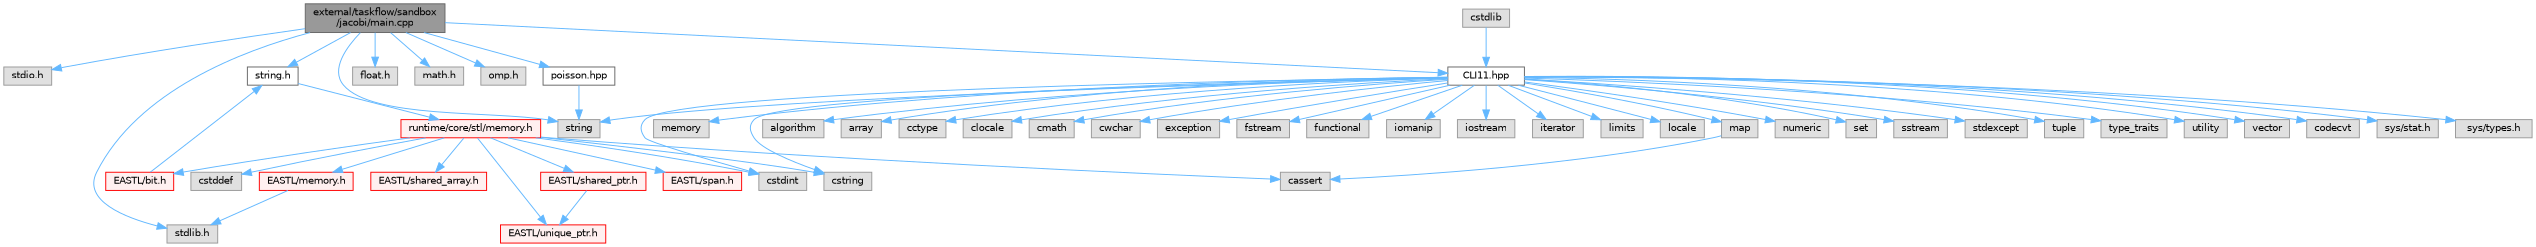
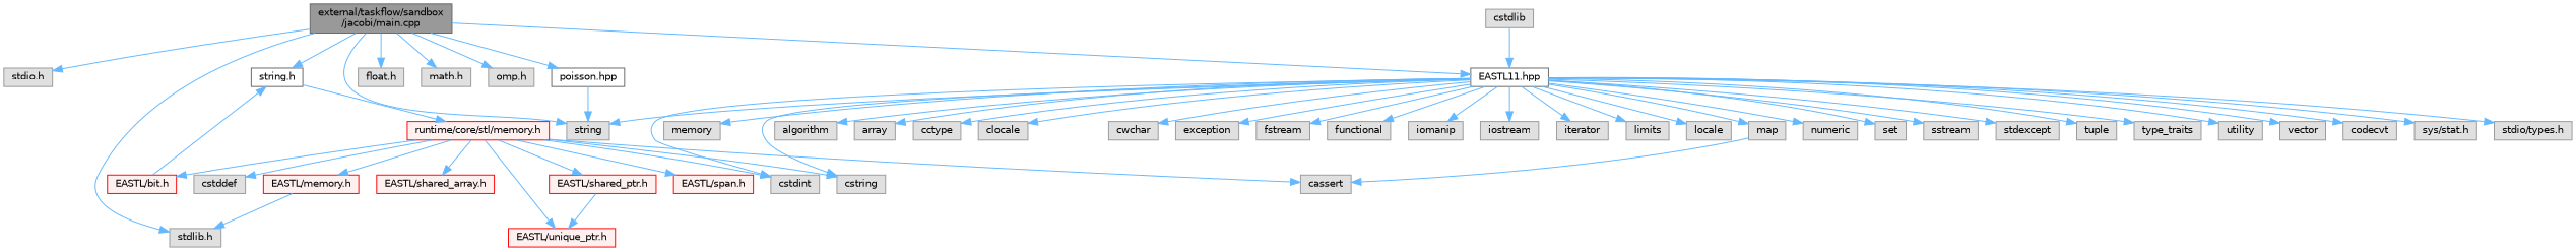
  digraph {
    node [color=grey60 fillcolor="#E0E0E0" fontname=Helvetica fontsize=10 shape=box style=filled]
    edge [color=steelblue1 fontname=Helvetica fontsize=10 labelfontname=Helvetica labelfontsize=10 style=solid]
    n1 [color=gray40 fillcolor=grey60 fontcolor=black height=0.2 label="external/taskflow/sandbox\l/jacobi/main.cpp" width=0.4]
    n2 [height=0.2 label="stdio.h" width=0.4]
    n3 [height=0.2 label="stdlib.h" width=0.4]
    n4 [color=grey40 fillcolor=white height=0.2 label="string.h" width=0.4]
    n5 [height=0.2 label=string width=0.4]
    n6 [height=0.2 label="float.h" width=0.4]
    n7 [height=0.2 label="math.h" width=0.4]
-   n8 [color=grey40 fillcolor=white height=0.2 label="CLI11.hpp" width=0.4]
+   n8 [color=grey40 fillcolor=white height=0.2 label="EASTL11.hpp" width=0.4]
    n9 [height=0.2 label="omp.h" width=0.4]
    n10 [color=grey40 fillcolor=white height=0.2 label="poisson.hpp" width=0.4]
    n11 [color=red fillcolor="#FFF0F0" height=0.2 label="runtime/core/stl/memory.h" width=0.4]
    n12 [height=0.2 label=cstdint width=0.4]
    n13 [height=0.2 label=memory width=0.4]
    n14 [height=0.2 label=cstring width=0.4]
    n15 [height=0.2 label=algorithm width=0.4]
    n16 [height=0.2 label=array width=0.4]
    n17 [height=0.2 label=cctype width=0.4]
    n18 [height=0.2 label=clocale width=0.4]
-   n19 [height=0.2 label=cmath width=0.4]
    n20 [height=0.2 label=cwchar width=0.4]
    n21 [height=0.2 label=exception width=0.4]
    n22 [height=0.2 label=fstream width=0.4]
    n23 [height=0.2 label=functional width=0.4]
    n24 [height=0.2 label=iomanip width=0.4]
    n25 [height=0.2 label=iostream width=0.4]
    n26 [height=0.2 label=iterator width=0.4]
    n27 [height=0.2 label=limits width=0.4]
    n28 [height=0.2 label=locale width=0.4]
    n29 [height=0.2 label=map width=0.4]
    n30 [height=0.2 label=numeric width=0.4]
    n31 [height=0.2 label=set width=0.4]
    n32 [height=0.2 label=sstream width=0.4]
    n33 [height=0.2 label=stdexcept width=0.4]
    n34 [height=0.2 label=tuple width=0.4]
    n35 [height=0.2 label=type_traits width=0.4]
    n36 [height=0.2 label=utility width=0.4]
    n37 [height=0.2 label=vector width=0.4]
    n38 [height=0.2 label=codecvt width=0.4]
    n39 [height=0.2 label="sys/stat.h" width=0.4]
-   n40 [height=0.2 label="sys/types.h" width=0.4]
+   n40 [height=0.2 label="stdio/types.h" width=0.4]
    n41 [height=0.2 label=cstddef width=0.4]
    n42 [height=0.2 label=cassert width=0.4]
    n43 [color=red fillcolor="#FFF0F0" height=0.2 label="EASTL/bit.h" width=0.4]
    n44 [color=red fillcolor="#FFF0F0" height=0.2 label="EASTL/memory.h" width=0.4]
    n45 [color=red fillcolor="#FFF0F0" height=0.2 label="EASTL/shared_array.h" width=0.4]
    n46 [color=red fillcolor="#FFF0F0" height=0.2 label="EASTL/unique_ptr.h" width=0.4]
    n47 [color=red fillcolor="#FFF0F0" height=0.2 label="EASTL/shared_ptr.h" width=0.4]
    n48 [color=red fillcolor="#FFF0F0" height=0.2 label="EASTL/span.h" width=0.4]
    n49 [height=0.2 label=cstdlib width=0.4]
    n1 -> n2
    n1 -> n3
    n1 -> n4
    n1 -> n5
    n1 -> n6
    n1 -> n7
    n1 -> n8
    n1 -> n9
    n1 -> n10
    n4 -> n11
    n8 -> n5
    n8 -> n12
    n8 -> n13
    n8 -> n14
    n8 -> n15
    n8 -> n16
    n8 -> n17
    n8 -> n18
-   n8 -> n19
    n8 -> n20
    n8 -> n21
    n8 -> n22
    n8 -> n23
    n8 -> n24
    n8 -> n25
    n8 -> n26
    n8 -> n27
    n8 -> n28
    n8 -> n29
    n8 -> n30
    n8 -> n31
    n8 -> n32
    n8 -> n33
    n8 -> n34
    n8 -> n35
    n8 -> n36
    n8 -> n37
    n8 -> n38
    n8 -> n39
    n8 -> n40
    n10 -> n5
    n11 -> n12
    n11 -> n14
    n11 -> n41
    n11 -> n42
    n11 -> n43
    n11 -> n44
    n11 -> n45
    n11 -> n46
    n11 -> n47
    n11 -> n48
    n29 -> n42
    n43 -> n4
    n44 -> n3
    n47 -> n46
    n49 -> n8
  }
